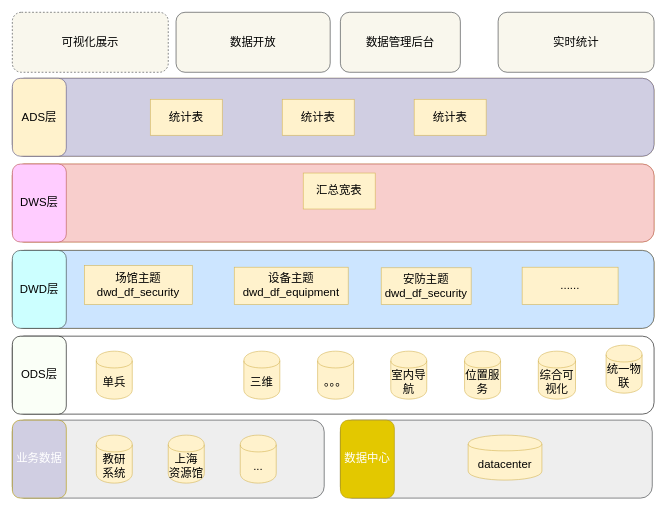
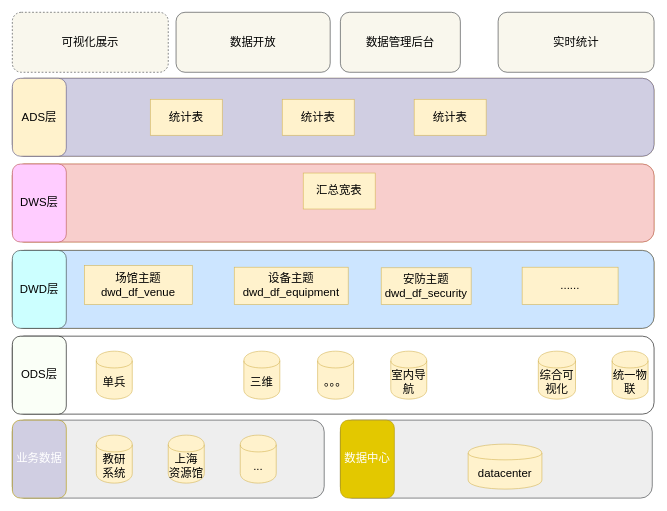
  <mxCell id="0" />
  <mxCell id="1" parent="0" />
  <mxCell id="2" value="" style="group;fontSize=19;" vertex="1" connectable="0" parent="1"><mxGeometry x="20" y="560" width="1070" height="130" as="geometry" /></mxCell>
  <mxCell id="3" value="" style="rounded=1;whiteSpace=wrap;html=1;fontSize=19;" vertex="1" parent="2"><mxGeometry width="1070" height="130" as="geometry" /></mxCell>
  <mxCell id="4" value="ODS层" style="rounded=1;whiteSpace=wrap;html=1;flipV=1;fontSize=19;fillColor=#FAFFF7;" vertex="1" parent="2"><mxGeometry width="90" height="130" as="geometry" /></mxCell>
  <mxCell id="5" value="" style="rounded=1;whiteSpace=wrap;html=1;fillColor=#eeeeee;fontSize=19;strokeColor=#36393d;" vertex="1" parent="1"><mxGeometry x="20" y="700" width="520" height="130" as="geometry" /></mxCell>
  <mxCell id="6" value="单兵" style="shape=cylinder;whiteSpace=wrap;html=1;boundedLbl=1;backgroundOutline=1;fillColor=#fff2cc;fontSize=19;strokeColor=#d6b656;" vertex="1" parent="1"><mxGeometry x="160" y="585" width="60" height="80" as="geometry" /></mxCell>
  <mxCell id="7" value="三维" style="shape=cylinder;whiteSpace=wrap;html=1;boundedLbl=1;backgroundOutline=1;fillColor=#fff2cc;fontSize=19;strokeColor=#d6b656;" vertex="1" parent="1"><mxGeometry x="406" y="585" width="60" height="80" as="geometry" /></mxCell>
  <mxCell id="8" value="室内导航" style="shape=cylinder;whiteSpace=wrap;html=1;boundedLbl=1;backgroundOutline=1;fillColor=#fff2cc;fontSize=19;strokeColor=#d6b656;" vertex="1" parent="1"><mxGeometry x="651" y="585" width="60" height="80" as="geometry" /></mxCell>
  <mxCell id="9" value="综合可视化" style="shape=cylinder;whiteSpace=wrap;html=1;boundedLbl=1;backgroundOutline=1;fillColor=#fff2cc;fontSize=19;strokeColor=#d6b656;" vertex="1" parent="1"><mxGeometry x="897" y="585" width="62" height="80" as="geometry" /></mxCell>
- <mxCell id="10" value="统一物联" style="shape=cylinder;whiteSpace=wrap;html=1;boundedLbl=1;backgroundOutline=1;fillColor=#fff2cc;fontSize=19;strokeColor=#d6b656;" vertex="1" parent="1"><mxGeometry x="1010" y="575" width="60" height="80" as="geometry" /></mxCell>
+ <mxCell id="10" value="统一物联" style="shape=cylinder;whiteSpace=wrap;html=1;boundedLbl=1;backgroundOutline=1;fillColor=#fff2cc;fontSize=19;strokeColor=#d6b656;" vertex="1" parent="1"><mxGeometry x="1020" y="585" width="60" height="80" as="geometry" /></mxCell>
  <mxCell id="11" value="。。。" style="shape=cylinder;whiteSpace=wrap;html=1;boundedLbl=1;backgroundOutline=1;fillColor=#fff2cc;fontSize=19;strokeColor=#d6b656;" vertex="1" parent="1"><mxGeometry x="529" y="585" width="60" height="80" as="geometry" /></mxCell>
- <mxCell id="12" value="位置服务" style="shape=cylinder;whiteSpace=wrap;html=1;boundedLbl=1;backgroundOutline=1;fillColor=#fff2cc;fontSize=19;strokeColor=#d6b656;" vertex="1" parent="1"><mxGeometry x="774" y="585" width="60" height="80" as="geometry" /></mxCell>
  <mxCell id="13" value="" style="group;fontSize=19;fillColor=#fff2cc;strokeColor=#d6b656;rounded=1;" vertex="1" connectable="0" parent="1"><mxGeometry x="20" y="130" width="1070" height="130" as="geometry" /></mxCell>
  <mxCell id="14" value="" style="rounded=1;whiteSpace=wrap;html=1;fillColor=#d0cee2;fontSize=19;strokeColor=#56517e;" vertex="1" parent="13"><mxGeometry width="1070" height="130" as="geometry" /></mxCell>
  <mxCell id="15" value="ADS层" style="rounded=1;whiteSpace=wrap;html=1;fillColor=#FFF2CC;flipV=1;fontSize=19;strokeColor=#56517e;" vertex="1" parent="13"><mxGeometry width="90" height="130" as="geometry" /></mxCell>
  <mxCell id="16" value="统计表" style="rounded=0;whiteSpace=wrap;html=1;fillColor=#fff2cc;fontSize=19;strokeColor=#d6b656;" vertex="1" parent="13"><mxGeometry x="230" y="35" width="120" height="60" as="geometry" /></mxCell>
  <mxCell id="17" value="统计表" style="rounded=0;whiteSpace=wrap;html=1;fillColor=#fff2cc;fontSize=19;strokeColor=#d6b656;" vertex="1" parent="13"><mxGeometry x="670" y="35" width="120" height="60" as="geometry" /></mxCell>
  <mxCell id="18" value="" style="group;fontSize=19;fillColor=#fff2cc;strokeColor=#d6b656;rounded=1;" vertex="1" connectable="0" parent="1"><mxGeometry x="20" y="273" width="1070" height="130" as="geometry" /></mxCell>
  <mxCell id="19" value="" style="rounded=1;whiteSpace=wrap;html=1;fillColor=#f8cecc;fontSize=19;strokeColor=#b85450;" vertex="1" parent="18"><mxGeometry width="1070" height="130" as="geometry" /></mxCell>
  <mxCell id="20" value="DWS层" style="rounded=1;whiteSpace=wrap;html=1;fillColor=#FFCCFF;flipV=1;fontSize=19;strokeColor=#b85450;" vertex="1" parent="18"><mxGeometry width="90" height="130" as="geometry" /></mxCell>
  <mxCell id="21" value="汇总宽表" style="rounded=0;whiteSpace=wrap;html=1;fillColor=#fff2cc;fontSize=19;strokeColor=#d6b656;" vertex="1" parent="18"><mxGeometry x="485" y="15" width="120" height="60" as="geometry" /></mxCell>
  <mxCell id="22" value="" style="group;fontSize=19;fillColor=#fff2cc;strokeColor=#d6b656;rounded=1;" vertex="1" connectable="0" parent="1"><mxGeometry x="20" y="417" width="1070" height="130" as="geometry" /></mxCell>
  <mxCell id="23" value="" style="rounded=1;whiteSpace=wrap;html=1;fillColor=#cce5ff;fontSize=19;strokeColor=#36393d;" vertex="1" parent="22"><mxGeometry width="1070" height="130" as="geometry" /></mxCell>
  <mxCell id="24" value="DWD层" style="rounded=1;whiteSpace=wrap;html=1;fillColor=#CCFFFF;flipV=1;fontSize=19;strokeColor=#36393d;" vertex="1" parent="22"><mxGeometry width="90" height="130" as="geometry" /></mxCell>
  <mxCell id="25" value="&lt;span style=&quot;font-size: 19px&quot;&gt;设备主题dwd_df_&lt;/span&gt;equipment" style="rounded=0;whiteSpace=wrap;html=1;fillColor=#fff2cc;fontSize=19;strokeColor=#d6b656;" vertex="1" parent="22"><mxGeometry x="370" y="28" width="190" height="62" as="geometry" /></mxCell>
  <mxCell id="26" value="&lt;span style=&quot;font-size: 19px&quot;&gt;......&lt;br style=&quot;font-size: 19px&quot;&gt;&lt;/span&gt;" style="rounded=0;whiteSpace=wrap;html=1;fillColor=#fff2cc;fontSize=19;strokeColor=#d6b656;" vertex="1" parent="22"><mxGeometry x="850" y="28" width="160" height="62" as="geometry" /></mxCell>
- <mxCell id="27" value="&lt;span style=&quot;font-family: &amp;#34;helvetica neue&amp;#34; ; font-size: 19px&quot;&gt;场馆主题&lt;br&gt;&lt;/span&gt;&lt;span style=&quot;font-size: 19px&quot;&gt;dwd_df_security&lt;/span&gt;" style="rounded=0;whiteSpace=wrap;html=1;fillColor=#fff2cc;fontSize=19;strokeColor=#d6b656;" vertex="1" parent="22"><mxGeometry x="120" y="25.5" width="180" height="64.5" as="geometry" /></mxCell>
+ <mxCell id="27" value="&lt;span style=&quot;font-family: &amp;#34;helvetica neue&amp;#34; ; font-size: 19px&quot;&gt;场馆主题&lt;br&gt;&lt;/span&gt;&lt;span style=&quot;font-size: 19px&quot;&gt;dwd_df_venue&lt;/span&gt;" style="rounded=0;whiteSpace=wrap;html=1;fillColor=#fff2cc;fontSize=19;strokeColor=#d6b656;" vertex="1" parent="22"><mxGeometry x="120" y="25.5" width="180" height="64.5" as="geometry" /></mxCell>
  <mxCell id="28" value="安防主题&lt;br&gt;dwd_df_security" style="rounded=0;whiteSpace=wrap;html=1;fillColor=#fff2cc;fontSize=19;strokeColor=#d6b656;" vertex="1" parent="22"><mxGeometry x="615" y="29" width="150" height="61" as="geometry" /></mxCell>
  <mxCell id="29" value="统计表" style="rounded=0;whiteSpace=wrap;html=1;fillColor=#fff2cc;fontSize=19;strokeColor=#d6b656;" vertex="1" parent="1"><mxGeometry x="470" y="165" width="120" height="60" as="geometry" /></mxCell>
  <mxCell id="30" value="可视化展示" style="rounded=1;whiteSpace=wrap;html=1;align=center;fontSize=19;verticalAlign=middle;strokeColor=#36393d;fillColor=#f9f7ed;dashed=1;" vertex="1" parent="1"><mxGeometry x="20" y="20" width="260" height="100" as="geometry" /></mxCell>
  <mxCell id="31" value="实时统计" style="rounded=1;whiteSpace=wrap;html=1;align=center;fontSize=19;verticalAlign=middle;strokeColor=#36393d;fillColor=#f9f7ed;" vertex="1" parent="1"><mxGeometry x="830" y="20" width="260" height="100" as="geometry" /></mxCell>
  <mxCell id="32" value="数据管理后台" style="rounded=1;whiteSpace=wrap;html=1;align=center;fontSize=19;verticalAlign=middle;strokeColor=#36393d;fillColor=#f9f7ed;" vertex="1" parent="1"><mxGeometry x="567" y="20" width="200" height="100" as="geometry" /></mxCell>
  <mxCell id="33" value="数据开放" style="rounded=1;whiteSpace=wrap;html=1;align=center;fontSize=19;verticalAlign=middle;strokeColor=#36393d;fillColor=#f9f7ed;" vertex="1" parent="1"><mxGeometry x="293" y="20" width="257" height="100" as="geometry" /></mxCell>
  <mxCell id="34" value="业务数据" style="rounded=1;whiteSpace=wrap;html=1;flipV=1;fontSize=19;fillColor=#d0cee2;strokeColor=#B09500;fontColor=#ffffff;" vertex="1" parent="1"><mxGeometry x="20" y="700" width="90" height="130" as="geometry" /></mxCell>
  <mxCell id="35" value="教研&lt;br&gt;系统" style="shape=cylinder;whiteSpace=wrap;html=1;boundedLbl=1;backgroundOutline=1;fillColor=#fff2cc;fontSize=19;flipH=0;flipV=0;strokeColor=#d6b656;" vertex="1" parent="1"><mxGeometry x="160" y="725" width="60" height="80" as="geometry" /></mxCell>
  <mxCell id="36" value="上海&lt;br&gt;资源馆" style="shape=cylinder;whiteSpace=wrap;html=1;boundedLbl=1;backgroundOutline=1;fillColor=#fff2cc;fontSize=19;flipH=0;flipV=0;strokeColor=#d6b656;" vertex="1" parent="1"><mxGeometry x="280" y="725" width="60" height="80" as="geometry" /></mxCell>
  <mxCell id="37" value="..." style="shape=cylinder;whiteSpace=wrap;html=1;boundedLbl=1;backgroundOutline=1;fillColor=#fff2cc;fontSize=19;flipH=0;flipV=0;strokeColor=#d6b656;" vertex="1" parent="1"><mxGeometry x="400" y="725" width="60" height="80" as="geometry" /></mxCell>
  <mxCell id="38" value="" style="rounded=1;whiteSpace=wrap;html=1;fillColor=#eeeeee;fontSize=19;strokeColor=#36393d;" vertex="1" parent="1"><mxGeometry x="567" y="700" width="520" height="130" as="geometry" /></mxCell>
  <mxCell id="39" value="数据中心" style="rounded=1;whiteSpace=wrap;html=1;flipV=1;fontSize=19;fillColor=#e3c800;strokeColor=#B09500;fontColor=#ffffff;" vertex="1" parent="1"><mxGeometry x="567" y="700" width="90" height="130" as="geometry" /></mxCell>
- <mxCell id="40" value="datacenter" style="shape=cylinder;whiteSpace=wrap;html=1;boundedLbl=1;backgroundOutline=1;fillColor=#fff2cc;fontSize=19;flipH=0;flipV=0;strokeColor=#d6b656;" vertex="1" parent="1"><mxGeometry x="780" y="725" width="123" height="75" as="geometry" /></mxCell>
+ <mxCell id="40" value="datacenter" style="shape=cylinder;whiteSpace=wrap;html=1;boundedLbl=1;backgroundOutline=1;fillColor=#fff2cc;fontSize=19;flipH=0;flipV=0;strokeColor=#d6b656;" vertex="1" parent="1"><mxGeometry x="780" y="740" width="123" height="75" as="geometry" /></mxCell>
